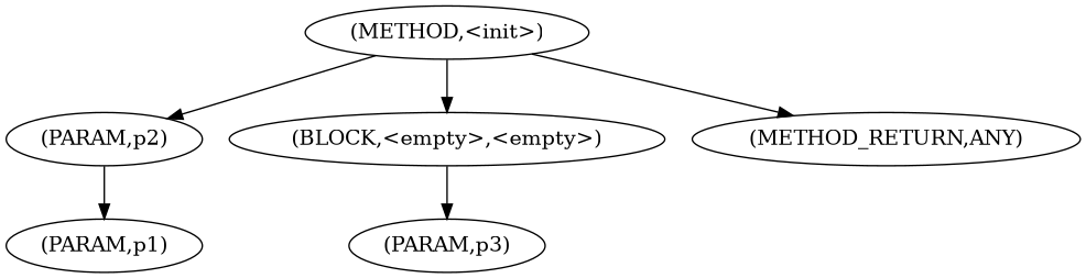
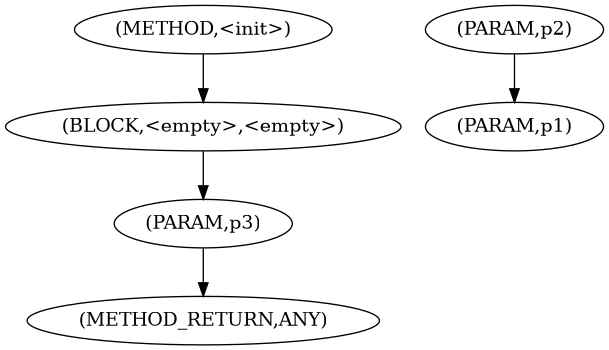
  digraph {
    n1 [label=<(METHOD,&lt;init&gt;)>]
    n2 [label=<(PARAM,p2)>]
    n3 [label=<(BLOCK,&lt;empty&gt;,&lt;empty&gt;)>]
    n4 [label=<(METHOD_RETURN,ANY)>]
    n5 [label=<(PARAM,p1)>]
    n6 [label=<(PARAM,p3)>]
-   n1 -> n2
    n1 -> n3
-   n1 -> n4
+   n6 -> n4
    n2 -> n5
    n3 -> n6
  }
